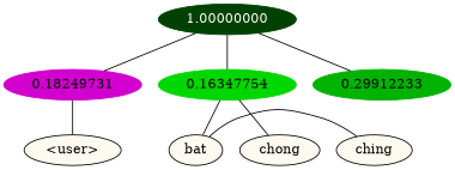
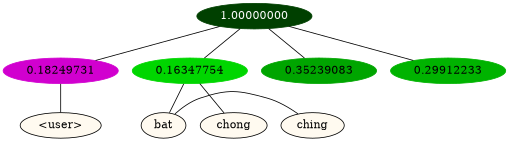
  graph {
    node [color=black format=png nodesep=0.001 ordering=out overlap_scaling=0.01 ranksep=0.001 style=filled]
    n1 [fillcolor=floralwhite height=0.15 label="\<user\>" style="filled,solid" width=0.15]
    n2 [fillcolor=floralwhite height=0.15 label=bat style="filled,solid" width=0.15]
    n3 [fillcolor=floralwhite height=0.15 label=ching style="filled,solid" width=0.15]
    n4 [fillcolor=floralwhite height=0.15 label=chong style="filled,solid" width=0.15]
    n5 [color="0.835 1.000 0.818" fontcolor=black height=0.15 label=0.18249731 width=0.15]
    n6 [color="0.334 1.000 0.837" fontcolor=black height=0.15 label=0.16347754 width=0.15]
+   n7 [color="0.334 1.000 0.648" fontcolor=black height=0.15 label=0.35239083 width=0.15]
    n8 [color="0.334 1.000 0.701" fontcolor=black height=0.15 label=0.29912233 width=0.15]
    n9 [color="0.334 1.000 0.250" fontcolor=grey99 height=0.15 label=1.00000000 width=0.15]
    subgraph sub_1 {
      rank=same
      n1
      n2
      n3
      n4
    }
    subgraph sub_2 {
      rank=same
      n5
      n6
+     n7
      n8
    }
    n2 -- n3
    n5 -- n1
    n6 -- n2
    n6 -- n4
    n9 -- n5
    n9 -- n6
+   n9 -- n7
    n9 -- n8
  }
